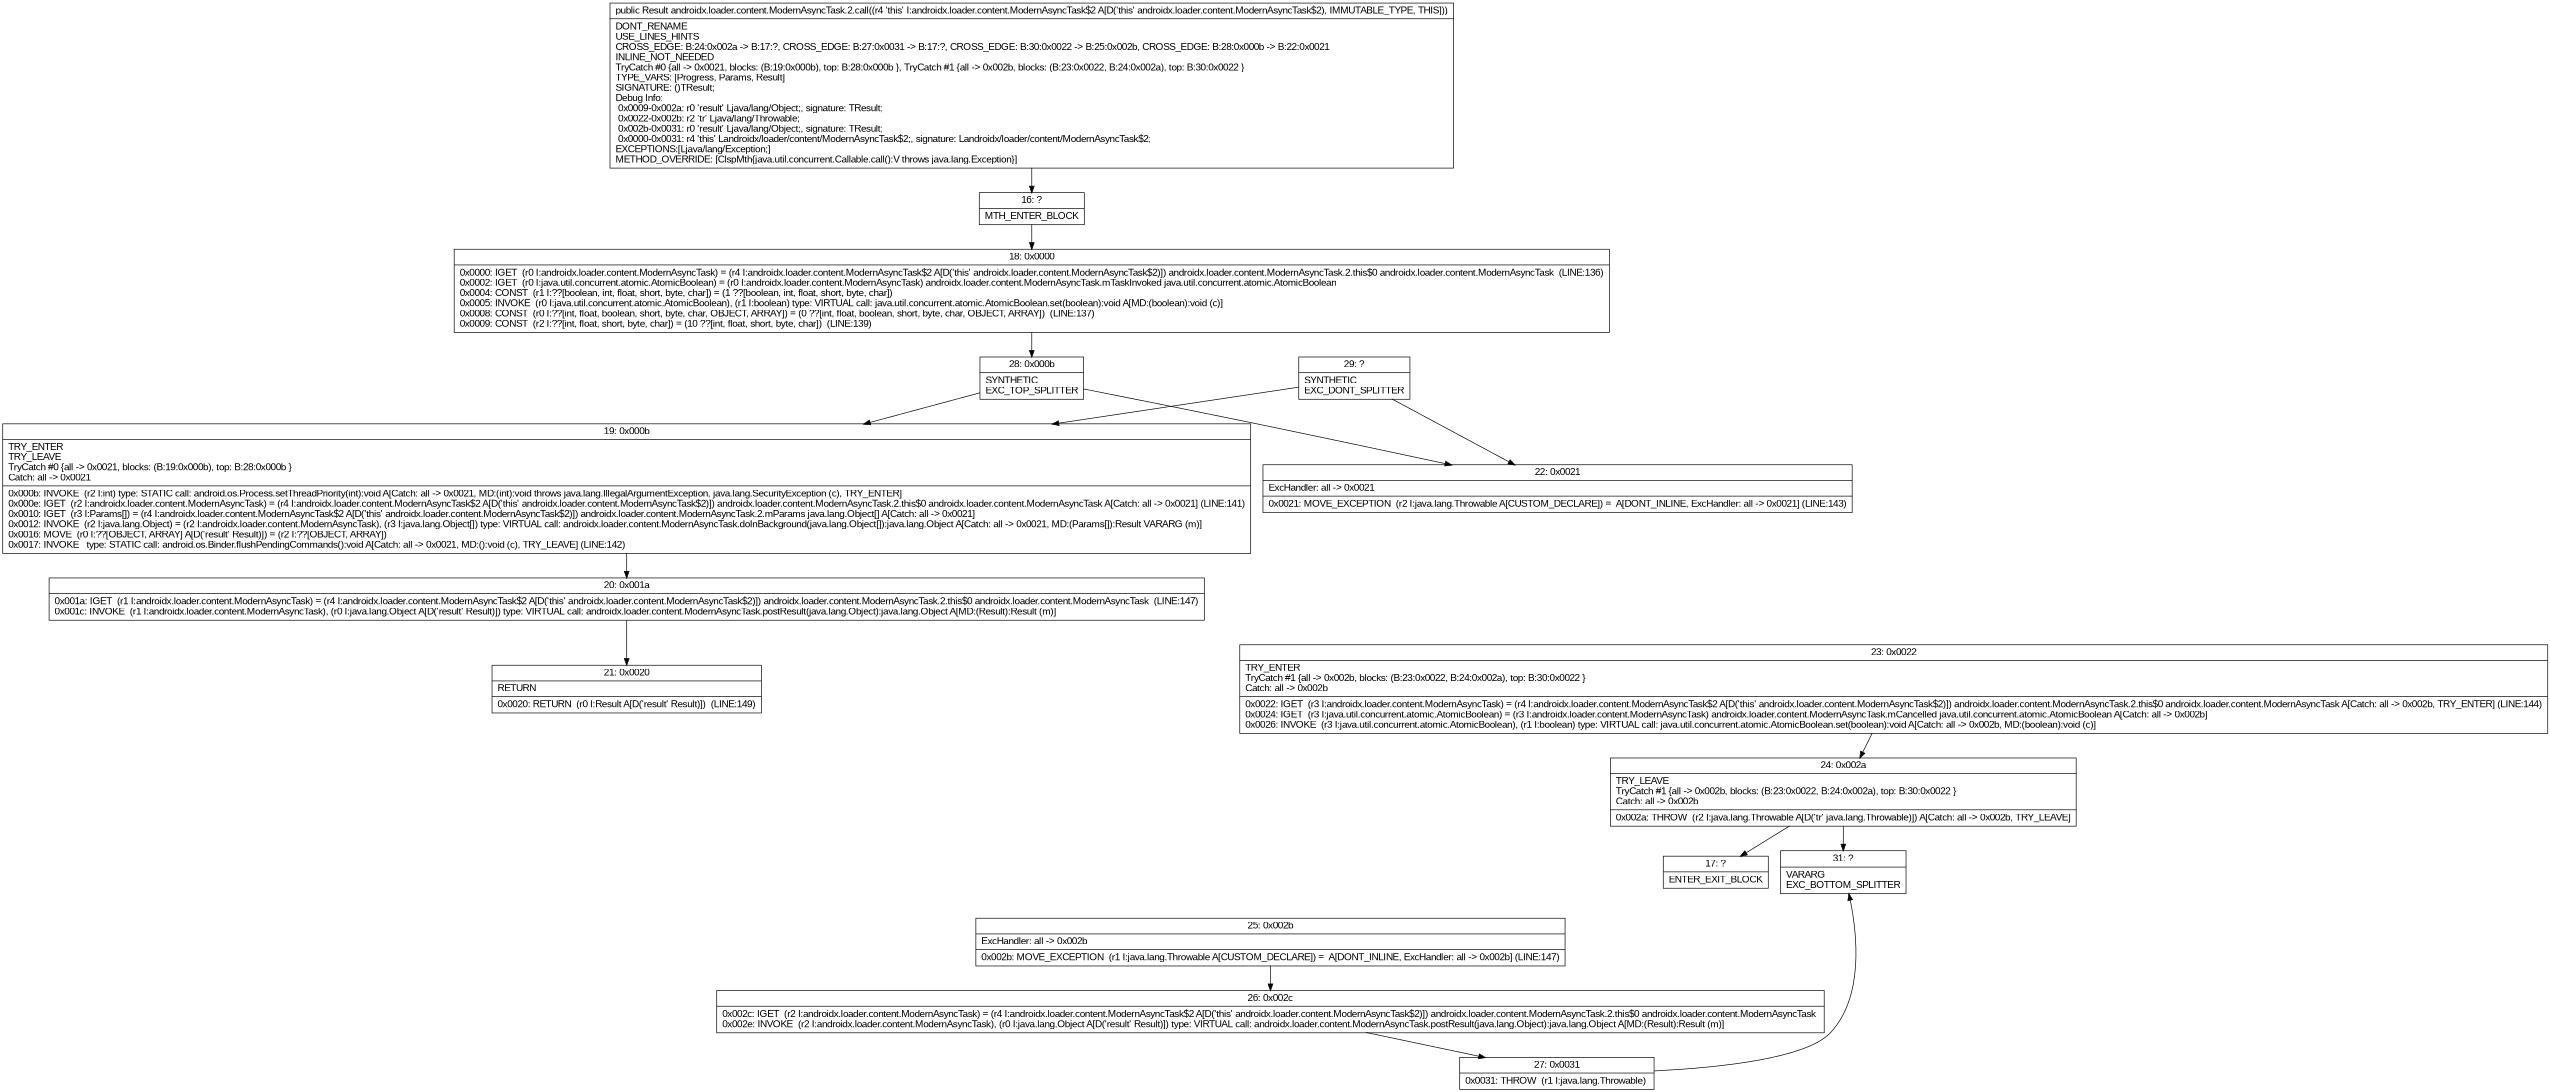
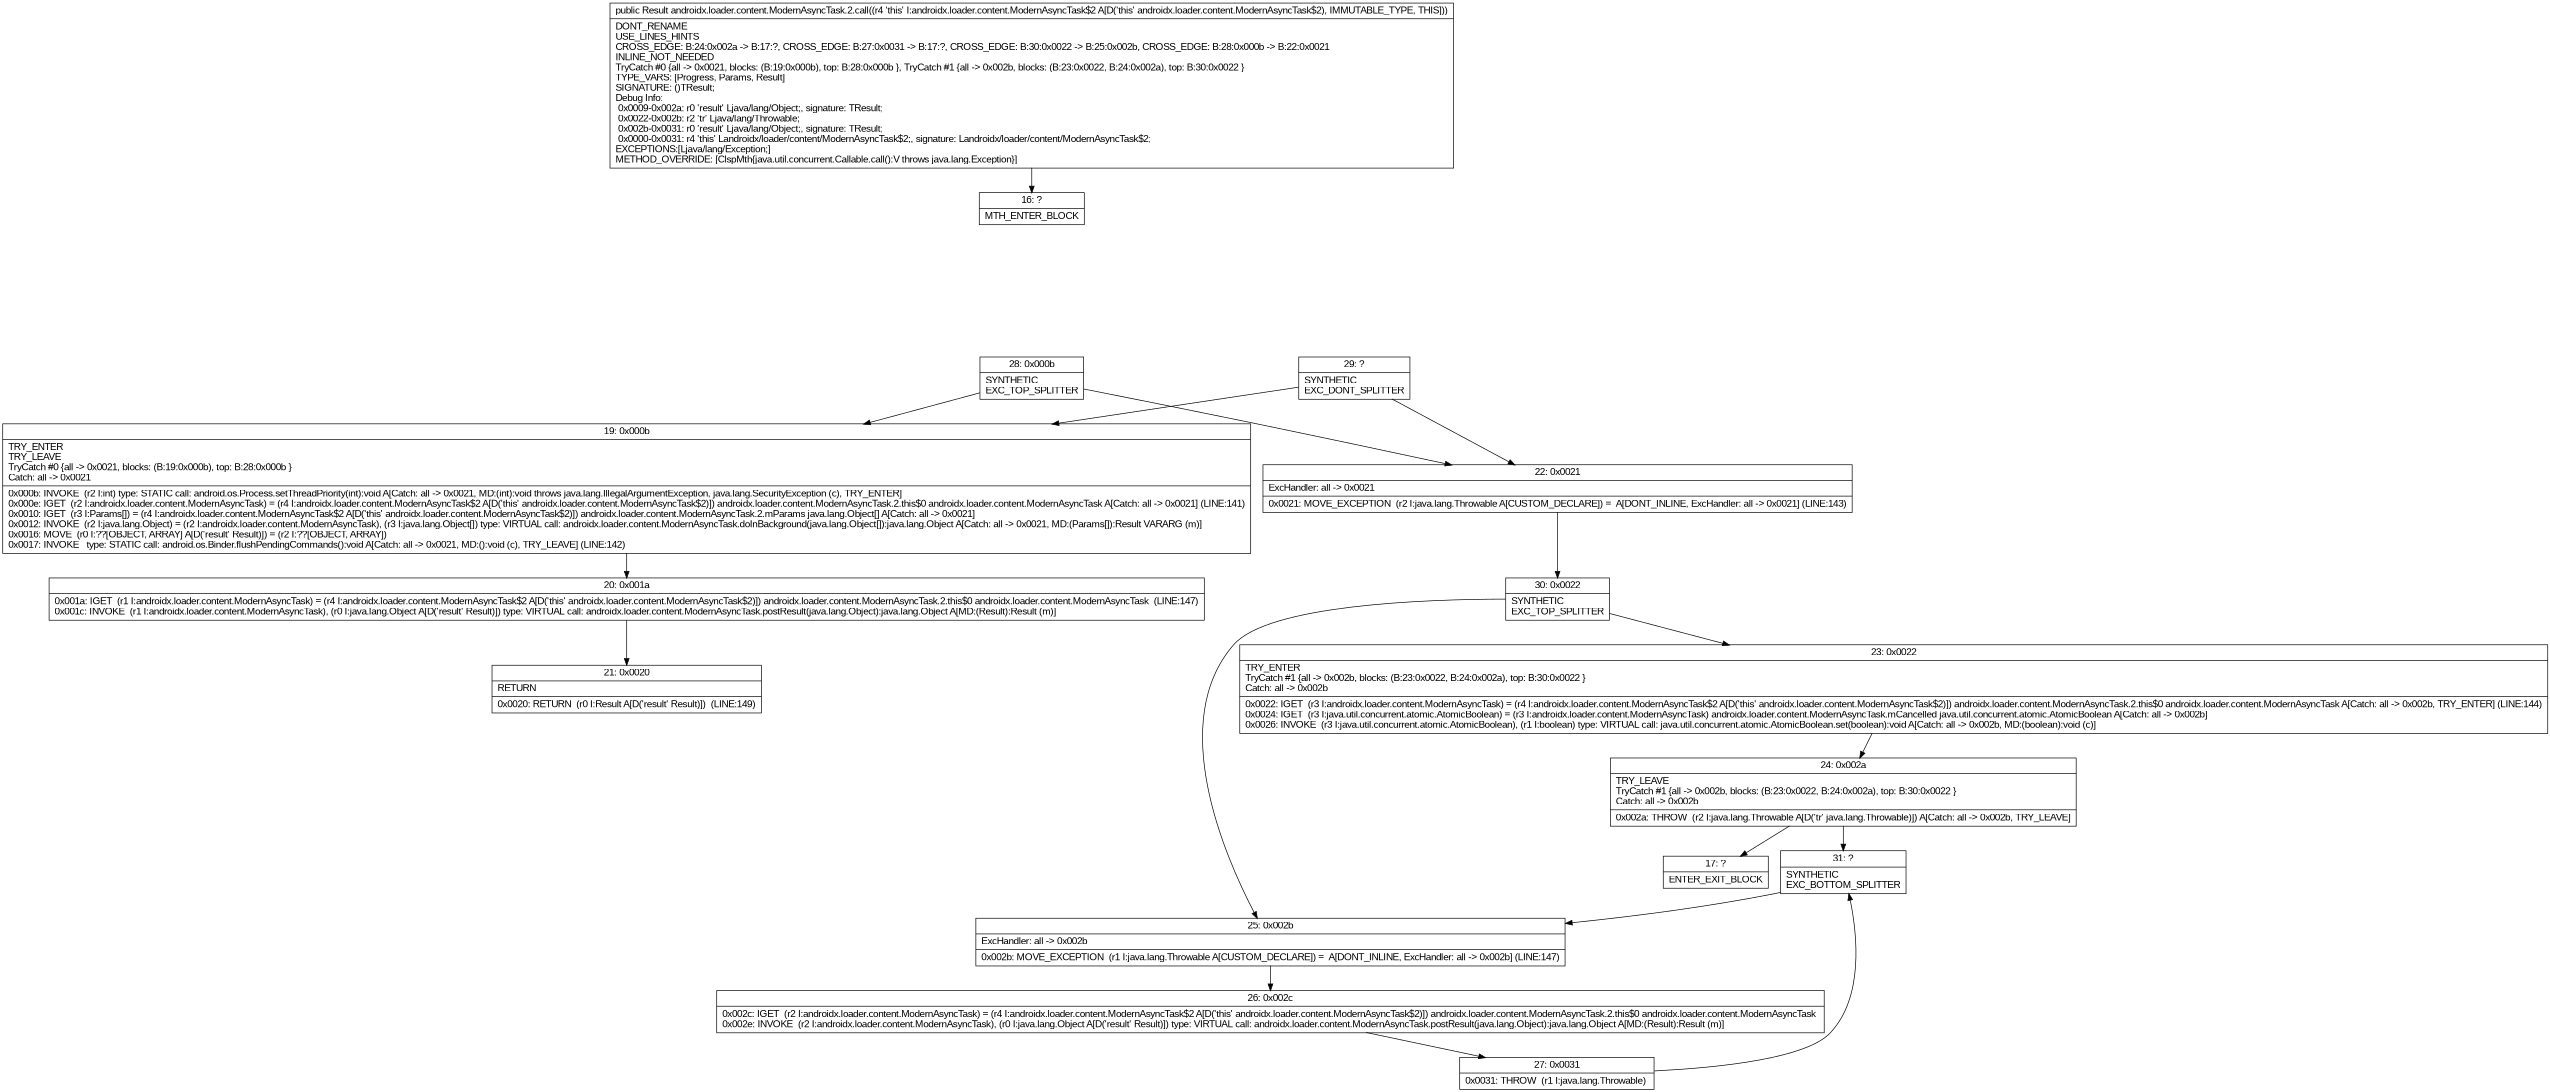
  digraph {
    fontname="Liberation Sans"
    node [fontname="Liberation Sans" shape=record]
    edge [fontname="Liberation Sans"]
    n1 [label="{16\:\ ?|MTH_ENTER_BLOCK\l}"]
-   n2 [label="{18\:\ 0x0000|0x0000: IGET  (r0 I:androidx.loader.content.ModernAsyncTask) = (r4 I:androidx.loader.content.ModernAsyncTask$2 A[D('this' androidx.loader.content.ModernAsyncTask$2)]) androidx.loader.content.ModernAsyncTask.2.this$0 androidx.loader.content.ModernAsyncTask  (LINE:136)\l0x0002: IGET  (r0 I:java.util.concurrent.atomic.AtomicBoolean) = (r0 I:androidx.loader.content.ModernAsyncTask) androidx.loader.content.ModernAsyncTask.mTaskInvoked java.util.concurrent.atomic.AtomicBoolean \l0x0004: CONST  (r1 I:??[boolean, int, float, short, byte, char]) = (1 ??[boolean, int, float, short, byte, char]) \l0x0005: INVOKE  (r0 I:java.util.concurrent.atomic.AtomicBoolean), (r1 I:boolean) type: VIRTUAL call: java.util.concurrent.atomic.AtomicBoolean.set(boolean):void A[MD:(boolean):void (c)]\l0x0008: CONST  (r0 I:??[int, float, boolean, short, byte, char, OBJECT, ARRAY]) = (0 ??[int, float, boolean, short, byte, char, OBJECT, ARRAY])  (LINE:137)\l0x0009: CONST  (r2 I:??[int, float, short, byte, char]) = (10 ??[int, float, short, byte, char])  (LINE:139)\l}"]
    n3 [label="{28\:\ 0x000b|SYNTHETIC\lEXC_TOP_SPLITTER\l}"]
    n4 [label="{19\:\ 0x000b|TRY_ENTER\lTRY_LEAVE\lTryCatch #0 \{all \-\> 0x0021, blocks: (B:19:0x000b), top: B:28:0x000b \}\lCatch: all \-\> 0x0021\l|0x000b: INVOKE  (r2 I:int) type: STATIC call: android.os.Process.setThreadPriority(int):void A[Catch: all \-\> 0x0021, MD:(int):void throws java.lang.IllegalArgumentException, java.lang.SecurityException (c), TRY_ENTER]\l0x000e: IGET  (r2 I:androidx.loader.content.ModernAsyncTask) = (r4 I:androidx.loader.content.ModernAsyncTask$2 A[D('this' androidx.loader.content.ModernAsyncTask$2)]) androidx.loader.content.ModernAsyncTask.2.this$0 androidx.loader.content.ModernAsyncTask A[Catch: all \-\> 0x0021] (LINE:141)\l0x0010: IGET  (r3 I:Params[]) = (r4 I:androidx.loader.content.ModernAsyncTask$2 A[D('this' androidx.loader.content.ModernAsyncTask$2)]) androidx.loader.content.ModernAsyncTask.2.mParams java.lang.Object[] A[Catch: all \-\> 0x0021]\l0x0012: INVOKE  (r2 I:java.lang.Object) = (r2 I:androidx.loader.content.ModernAsyncTask), (r3 I:java.lang.Object[]) type: VIRTUAL call: androidx.loader.content.ModernAsyncTask.doInBackground(java.lang.Object[]):java.lang.Object A[Catch: all \-\> 0x0021, MD:(Params[]):Result VARARG (m)]\l0x0016: MOVE  (r0 I:??[OBJECT, ARRAY] A[D('result' Result)]) = (r2 I:??[OBJECT, ARRAY]) \l0x0017: INVOKE   type: STATIC call: android.os.Binder.flushPendingCommands():void A[Catch: all \-\> 0x0021, MD:():void (c), TRY_LEAVE] (LINE:142)\l}"]
    n5 [label="{22\:\ 0x0021|ExcHandler: all \-\> 0x0021\l|0x0021: MOVE_EXCEPTION  (r2 I:java.lang.Throwable A[CUSTOM_DECLARE]) =  A[DONT_INLINE, ExcHandler: all \-\> 0x0021] (LINE:143)\l}"]
    n6 [label="{20\:\ 0x001a|0x001a: IGET  (r1 I:androidx.loader.content.ModernAsyncTask) = (r4 I:androidx.loader.content.ModernAsyncTask$2 A[D('this' androidx.loader.content.ModernAsyncTask$2)]) androidx.loader.content.ModernAsyncTask.2.this$0 androidx.loader.content.ModernAsyncTask  (LINE:147)\l0x001c: INVOKE  (r1 I:androidx.loader.content.ModernAsyncTask), (r0 I:java.lang.Object A[D('result' Result)]) type: VIRTUAL call: androidx.loader.content.ModernAsyncTask.postResult(java.lang.Object):java.lang.Object A[MD:(Result):Result (m)]\l}"]
+   n7 [label="{30\:\ 0x0022|SYNTHETIC\lEXC_TOP_SPLITTER\l}"]
    n8 [label="{21\:\ 0x0020|RETURN\l|0x0020: RETURN  (r0 I:Result A[D('result' Result)])  (LINE:149)\l}"]
    n9 [label="{29\:\ ?|SYNTHETIC\lEXC_DONT_SPLITTER\l}"]
    n10 [label="{17\:\ ?|ENTER_EXIT_BLOCK\l}"]
    n11 [label="{23\:\ 0x0022|TRY_ENTER\lTryCatch #1 \{all \-\> 0x002b, blocks: (B:23:0x0022, B:24:0x002a), top: B:30:0x0022 \}\lCatch: all \-\> 0x002b\l|0x0022: IGET  (r3 I:androidx.loader.content.ModernAsyncTask) = (r4 I:androidx.loader.content.ModernAsyncTask$2 A[D('this' androidx.loader.content.ModernAsyncTask$2)]) androidx.loader.content.ModernAsyncTask.2.this$0 androidx.loader.content.ModernAsyncTask A[Catch: all \-\> 0x002b, TRY_ENTER] (LINE:144)\l0x0024: IGET  (r3 I:java.util.concurrent.atomic.AtomicBoolean) = (r3 I:androidx.loader.content.ModernAsyncTask) androidx.loader.content.ModernAsyncTask.mCancelled java.util.concurrent.atomic.AtomicBoolean A[Catch: all \-\> 0x002b]\l0x0026: INVOKE  (r3 I:java.util.concurrent.atomic.AtomicBoolean), (r1 I:boolean) type: VIRTUAL call: java.util.concurrent.atomic.AtomicBoolean.set(boolean):void A[Catch: all \-\> 0x002b, MD:(boolean):void (c)]\l}"]
    n12 [label="{25\:\ 0x002b|ExcHandler: all \-\> 0x002b\l|0x002b: MOVE_EXCEPTION  (r1 I:java.lang.Throwable A[CUSTOM_DECLARE]) =  A[DONT_INLINE, ExcHandler: all \-\> 0x002b] (LINE:147)\l}"]
    n13 [label="{24\:\ 0x002a|TRY_LEAVE\lTryCatch #1 \{all \-\> 0x002b, blocks: (B:23:0x0022, B:24:0x002a), top: B:30:0x0022 \}\lCatch: all \-\> 0x002b\l|0x002a: THROW  (r2 I:java.lang.Throwable A[D('tr' java.lang.Throwable)]) A[Catch: all \-\> 0x002b, TRY_LEAVE]\l}"]
    n14 [label="{26\:\ 0x002c|0x002c: IGET  (r2 I:androidx.loader.content.ModernAsyncTask) = (r4 I:androidx.loader.content.ModernAsyncTask$2 A[D('this' androidx.loader.content.ModernAsyncTask$2)]) androidx.loader.content.ModernAsyncTask.2.this$0 androidx.loader.content.ModernAsyncTask \l0x002e: INVOKE  (r2 I:androidx.loader.content.ModernAsyncTask), (r0 I:java.lang.Object A[D('result' Result)]) type: VIRTUAL call: androidx.loader.content.ModernAsyncTask.postResult(java.lang.Object):java.lang.Object A[MD:(Result):Result (m)]\l}"]
-   n15 [label="{31\:\ ?|VARARG\lEXC_BOTTOM_SPLITTER\l}"]
+   n15 [label="{31\:\ ?|SYNTHETIC\lEXC_BOTTOM_SPLITTER\l}"]
    n16 [label="{27\:\ 0x0031|0x0031: THROW  (r1 I:java.lang.Throwable) \l}"]
    n17 [label="{public Result androidx.loader.content.ModernAsyncTask.2.call((r4 'this' I:androidx.loader.content.ModernAsyncTask$2 A[D('this' androidx.loader.content.ModernAsyncTask$2), IMMUTABLE_TYPE, THIS]))  | DONT_RENAME\lUSE_LINES_HINTS\lCROSS_EDGE: B:24:0x002a \-\> B:17:?, CROSS_EDGE: B:27:0x0031 \-\> B:17:?, CROSS_EDGE: B:30:0x0022 \-\> B:25:0x002b, CROSS_EDGE: B:28:0x000b \-\> B:22:0x0021\lINLINE_NOT_NEEDED\lTryCatch #0 \{all \-\> 0x0021, blocks: (B:19:0x000b), top: B:28:0x000b \}, TryCatch #1 \{all \-\> 0x002b, blocks: (B:23:0x0022, B:24:0x002a), top: B:30:0x0022 \}\lTYPE_VARS: [Progress, Params, Result]\lSIGNATURE: ()TResult;\lDebug Info:\l  0x0009\-0x002a: r0 'result' Ljava\/lang\/Object;, signature: TResult;\l  0x0022\-0x002b: r2 'tr' Ljava\/lang\/Throwable;\l  0x002b\-0x0031: r0 'result' Ljava\/lang\/Object;, signature: TResult;\l  0x0000\-0x0031: r4 'this' Landroidx\/loader\/content\/ModernAsyncTask$2;, signature: Landroidx\/loader\/content\/ModernAsyncTask$2;\lEXCEPTIONS:[Ljava\/lang\/Exception;]\lMETHOD_OVERRIDE: [ClspMth\{java.util.concurrent.Callable.call():V throws java.lang.Exception\}]\l}"]
-   n1 -> n2
-   n2 -> n3
    n3 -> n4
    n3 -> n5
    n4 -> n6
+   n5 -> n7
    n6 -> n8
+   n7 -> n11
+   n7 -> n12
    n9 -> n4
    n9 -> n5
    n11 -> n13
    n12 -> n14
    n13 -> n10
    n13 -> n15
    n14 -> n16
+   n15 -> n12
    n16 -> n15
    n17 -> n1
  }
